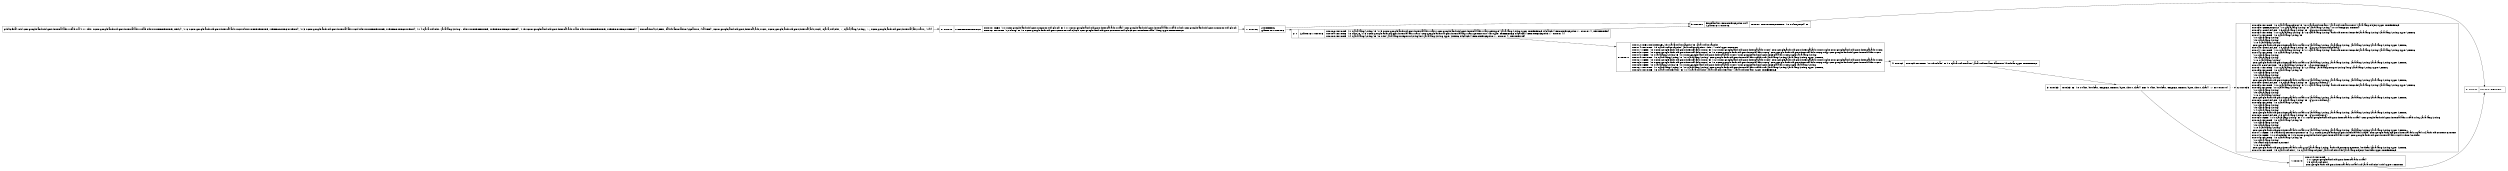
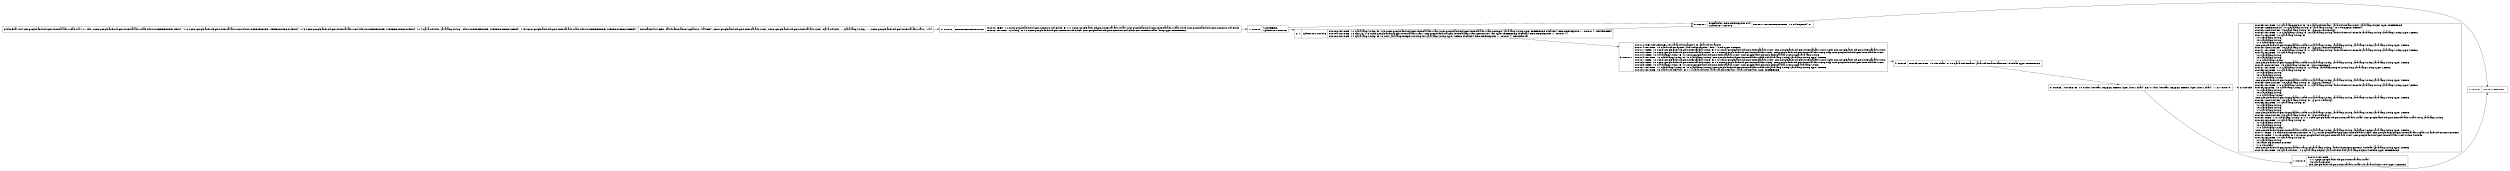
  digraph {
    rankdir=LR
    node [shape=record]
-   n1 [label="{0\:\ 0x0000|MTH_ENTER_BLOCK\l|0x0000: IGET  (r0 I:com.google.android.gms.common.util.Clock) = (r11 I:com.google.android.gms.internal.ads.zzdad) com.google.android.gms.internal.ads.zzdad.zzbsb com.google.android.gms.common.util.Clock \l0x0002: INVOKE  (r2 I:long) = (r0 I:com.google.android.gms.common.util.Clock) com.google.android.gms.common.util.Clock.currentTimeMillis():long type: INTERFACE \l}"]
+   n1 [label="{0\:\ 0x0000|ENTER_ENTER_BLOCK\l|0x0000: IGET  (r0 I:com.google.android.gms.common.util.Clock) = (r11 I:com.google.android.gms.internal.ads.zzdad) com.google.android.gms.internal.ads.zzdad.zzbsb com.google.android.gms.common.util.Clock \l0x0002: INVOKE  (r2 I:long) = (r0 I:com.google.android.gms.common.util.Clock) com.google.android.gms.common.util.Clock.currentTimeMillis():long type: INTERFACE \l}"]
    n2 [label="{1\:\ 0x0006|SYNTHETIC\lSplitter:B:1:0x0006\l}"]
    n3 [label="{2\:\ ?|Splitter:B:1:0x0006\l|0x0006: INVOKE  (r1 I:java.lang.String) = (r15 I:com.google.android.gms.internal.ads.zzass) com.google.android.gms.internal.ads.zzass.getType():java.lang.String type: INTERFACE A[Catch:\{ RemoteException \-\> 0x0081 \}, TRY_ENTER]\l0x000a: INVOKE  (r0 I:int) = (r15 I:com.google.android.gms.internal.ads.zzass) com.google.android.gms.internal.ads.zzass.getAmount():int type: INTERFACE A[Catch:\{ RemoteException \-\> 0x0081 \}]\l0x000e: INVOKE  (r4 I:java.lang.String) = (r0 I:int) java.lang.Integer.toString(int):java.lang.String type: STATIC A[Catch:\{ RemoteException \-\> 0x0081 \}, TRY_LEAVE]\l}"]
    n4 [label="{9\:\ 0x0081|ExcHandler: RemoteException null\lSplitter:B:1:0x0006\l|0x0081: MOVE_EXCEPTION  (r0 I:?[OBJECT]) =  \l}"]
    n5 [label="{3\:\ 0x0011|0x0012: NEW_INSTANCE  (r5 I:java.util.ArrayList) =  java.util.ArrayList \l0x0014: INVOKE  (r5 I:java.util.ArrayList) java.util.ArrayList.\<init\>():void type: DIRECT \l0x0017: IGET  (r0 I:com.google.android.gms.internal.ads.zzcxq) = (r12 I:com.google.android.gms.internal.ads.zzcxt) com.google.android.gms.internal.ads.zzcxt.zzgkx com.google.android.gms.internal.ads.zzcxq \l0x0019: IGET  (r0 I:com.google.android.gms.internal.ads.zzcxu) = (r0 I:com.google.android.gms.internal.ads.zzcxq) com.google.android.gms.internal.ads.zzcxq.zzfjp com.google.android.gms.internal.ads.zzcxu \l0x001b: IGET  (r0 I:java.lang.String) = (r0 I:com.google.android.gms.internal.ads.zzcxu) com.google.android.gms.internal.ads.zzcxu.zzgle java.lang.String \l0x001d: INVOKE  (r6 I:java.lang.String) = (r0 I:java.lang.String) com.google.android.gms.internal.ads.zzdad.zzfz(java.lang.String):java.lang.String type: STATIC \l0x0021: IGET  (r0 I:com.google.android.gms.internal.ads.zzcxq) = (r12 I:com.google.android.gms.internal.ads.zzcxt) com.google.android.gms.internal.ads.zzcxt.zzgkx com.google.android.gms.internal.ads.zzcxq \l0x0023: IGET  (r0 I:com.google.android.gms.internal.ads.zzcxu) = (r0 I:com.google.android.gms.internal.ads.zzcxq) com.google.android.gms.internal.ads.zzcxq.zzfjp com.google.android.gms.internal.ads.zzcxu \l0x0025: IGET  (r0 I:java.lang.String) = (r0 I:com.google.android.gms.internal.ads.zzcxu) com.google.android.gms.internal.ads.zzcxu.zzglf java.lang.String \l0x0027: INVOKE  (r7 I:java.lang.String) = (r0 I:java.lang.String) com.google.android.gms.internal.ads.zzdad.zzfz(java.lang.String):java.lang.String type: STATIC \l0x002b: INVOKE  (r8 I:java.util.Iterator) = (r14 I:java.util.List) java.util.List.iterator():java.util.Iterator type: INTERFACE \l}"]
    n6 [label="{8\:\ 0x0080|0x0080: RETURN   \l}"]
    n7 [label="{4\:\ 0x002f|0x002f: INVOKE  (r0 I:boolean) = (r8 I:java.util.Iterator) java.util.Iterator.hasNext():boolean type: INTERFACE \l}"]
    n8 [label="{5\:\ 0x0033|0x0033: IF  (r0 I:?[int, boolean, OBJECT, ARRAY, byte, short, char]) == (0 ?[int, boolean, OBJECT, ARRAY, byte, short, char])  \-\> B:7:0x007d \l}"]
    n9 [label="{6\:\ 0x0035|0x0035: INVOKE  (r0 I:java.lang.Object) = (r8 I:java.util.Iterator) java.util.Iterator.next():java.lang.Object type: INTERFACE \l0x0039: CHECK_CAST  (r0 I:java.lang.String) = (java.lang.String) (r0 I:?[OBJECT, ARRAY]) \l0x003b: CONST_STR  (r9 I:java.lang.String) =  \"@gw_rwd_userid@\" \l0x003d: INVOKE  (r10 I:java.lang.String) = (r6 I:java.lang.String) android.net.Uri.encode(java.lang.String):java.lang.String type: STATIC \l0x0041: INVOKE  (r0 I:java.lang.String) = \l  (r0 I:java.lang.String)\l  (r9 I:java.lang.String)\l  (r10 I:java.lang.String)\l com.google.android.gms.internal.ads.zzdad.zzc(java.lang.String, java.lang.String, java.lang.String):java.lang.String type: STATIC \l0x0045: CONST_STR  (r9 I:java.lang.String) =  \"@gw_rwd_custom_data@\" \l0x0047: INVOKE  (r10 I:java.lang.String) = (r7 I:java.lang.String) android.net.Uri.encode(java.lang.String):java.lang.String type: STATIC \l0x004b: INVOKE  (r0 I:java.lang.String) = \l  (r0 I:java.lang.String)\l  (r9 I:java.lang.String)\l  (r10 I:java.lang.String)\l com.google.android.gms.internal.ads.zzdad.zzc(java.lang.String, java.lang.String, java.lang.String):java.lang.String type: STATIC \l0x004f: CONST_STR  (r9 I:java.lang.String) =  \"@gw_tmstmp@\" \l0x0051: INVOKE  (r10 I:java.lang.String) = (r2 I:long) java.lang.Long.toString(long):java.lang.String type: STATIC \l0x0055: INVOKE  (r0 I:java.lang.String) = \l  (r0 I:java.lang.String)\l  (r9 I:java.lang.String)\l  (r10 I:java.lang.String)\l com.google.android.gms.internal.ads.zzdad.zzc(java.lang.String, java.lang.String, java.lang.String):java.lang.String type: STATIC \l0x0059: CONST_STR  (r9 I:java.lang.String) =  \"@gw_rwd_itm@\" \l0x005b: INVOKE  (r10 I:java.lang.String) = (r1 I:java.lang.String) android.net.Uri.encode(java.lang.String):java.lang.String type: STATIC \l0x005f: INVOKE  (r0 I:java.lang.String) = \l  (r0 I:java.lang.String)\l  (r9 I:java.lang.String)\l  (r10 I:java.lang.String)\l com.google.android.gms.internal.ads.zzdad.zzc(java.lang.String, java.lang.String, java.lang.String):java.lang.String type: STATIC \l0x0063: CONST_STR  (r9 I:java.lang.String) =  \"@gw_rwd_amt@\" \l0x0065: INVOKE  (r0 I:java.lang.String) = \l  (r0 I:java.lang.String)\l  (r9 I:java.lang.String)\l  (r4 I:java.lang.String)\l com.google.android.gms.internal.ads.zzdad.zzc(java.lang.String, java.lang.String, java.lang.String):java.lang.String type: STATIC \l0x0069: CONST_STR  (r9 I:java.lang.String) =  \"@gw_sdkver@\" \l0x006b: IGET  (r10 I:java.lang.String) = (r11 I:com.google.android.gms.internal.ads.zzdad) com.google.android.gms.internal.ads.zzdad.zzbsy java.lang.String \l0x006d: INVOKE  (r0 I:java.lang.String) = \l  (r0 I:java.lang.String)\l  (r9 I:java.lang.String)\l  (r10 I:java.lang.String)\l com.google.android.gms.internal.ads.zzdad.zzc(java.lang.String, java.lang.String, java.lang.String):java.lang.String type: STATIC \l0x0071: IGET  (r9 I:android.content.Context) = (r11 I:com.google.android.gms.internal.ads.zzdad) com.google.android.gms.internal.ads.zzdad.zzlj android.content.Context \l0x0073: IGET  (r10 I:boolean) = (r13 I:com.google.android.gms.internal.ads.zzcxl) com.google.android.gms.internal.ads.zzcxl.zzdom boolean \l0x0075: INVOKE  (r0 I:java.lang.String) = \l  (r0 I:java.lang.String)\l  (r9 I:android.content.Context)\l  (r10 I:boolean)\l com.google.android.gms.internal.ads.zzavy.zzd(java.lang.String, android.content.Context, boolean):java.lang.String type: STATIC \l0x0079: INVOKE  (r5 I:java.util.List), (r0 I:java.lang.Object) java.util.List.add(java.lang.Object):boolean type: INTERFACE \l}"]
    n10 [label="{7\:\ 0x007d|0x007d: INVOKE  \l  (r11 I:com.google.android.gms.internal.ads.zzdad)\l  (r5 I:java.util.List)\l com.google.android.gms.internal.ads.zzdad.zzh(java.util.List):void type: VIRTUAL \l}"]
    n11 [label="{public final void com.google.android.gms.internal.ads.zzdad.zza((r11 'this' I:com.google.android.gms.internal.ads.zzdad A[IMMUTABLE_TYPE, THIS]), (r12 I:com.google.android.gms.internal.ads.zzcxt A[IMMUTABLE_TYPE, METHOD_ARGUMENT]), (r13 I:com.google.android.gms.internal.ads.zzcxl A[IMMUTABLE_TYPE, METHOD_ARGUMENT]), (r14 I:java.util.List\<java.lang.String\> A[IMMUTABLE_TYPE, METHOD_ARGUMENT]), (r15 I:com.google.android.gms.internal.ads.zzass A[IMMUTABLE_TYPE, METHOD_ARGUMENT]))  | Annotation[SYSTEM, dalvik.annotation.Signature, \{value=[(, Lcom\/google\/android\/gms\/internal\/ads\/zzcxt;, Lcom\/google\/android\/gms\/internal\/ads\/zzcxl;, Ljava\/util\/List, \<, Ljava\/lang\/String;, \>;, Lcom\/google\/android\/gms\/internal\/ads\/zzass;, )V]\}]\l}"]
    n1 -> n2
    n2 -> n3
    n2 -> n4
    n3 -> n4
    n3 -> n5
    n4 -> n6
    n5 -> n7
    n7 -> n8
    n8 -> n9 [style=dashed]
    n8 -> n10
    n10 -> n6
    n11 -> n1
  }
